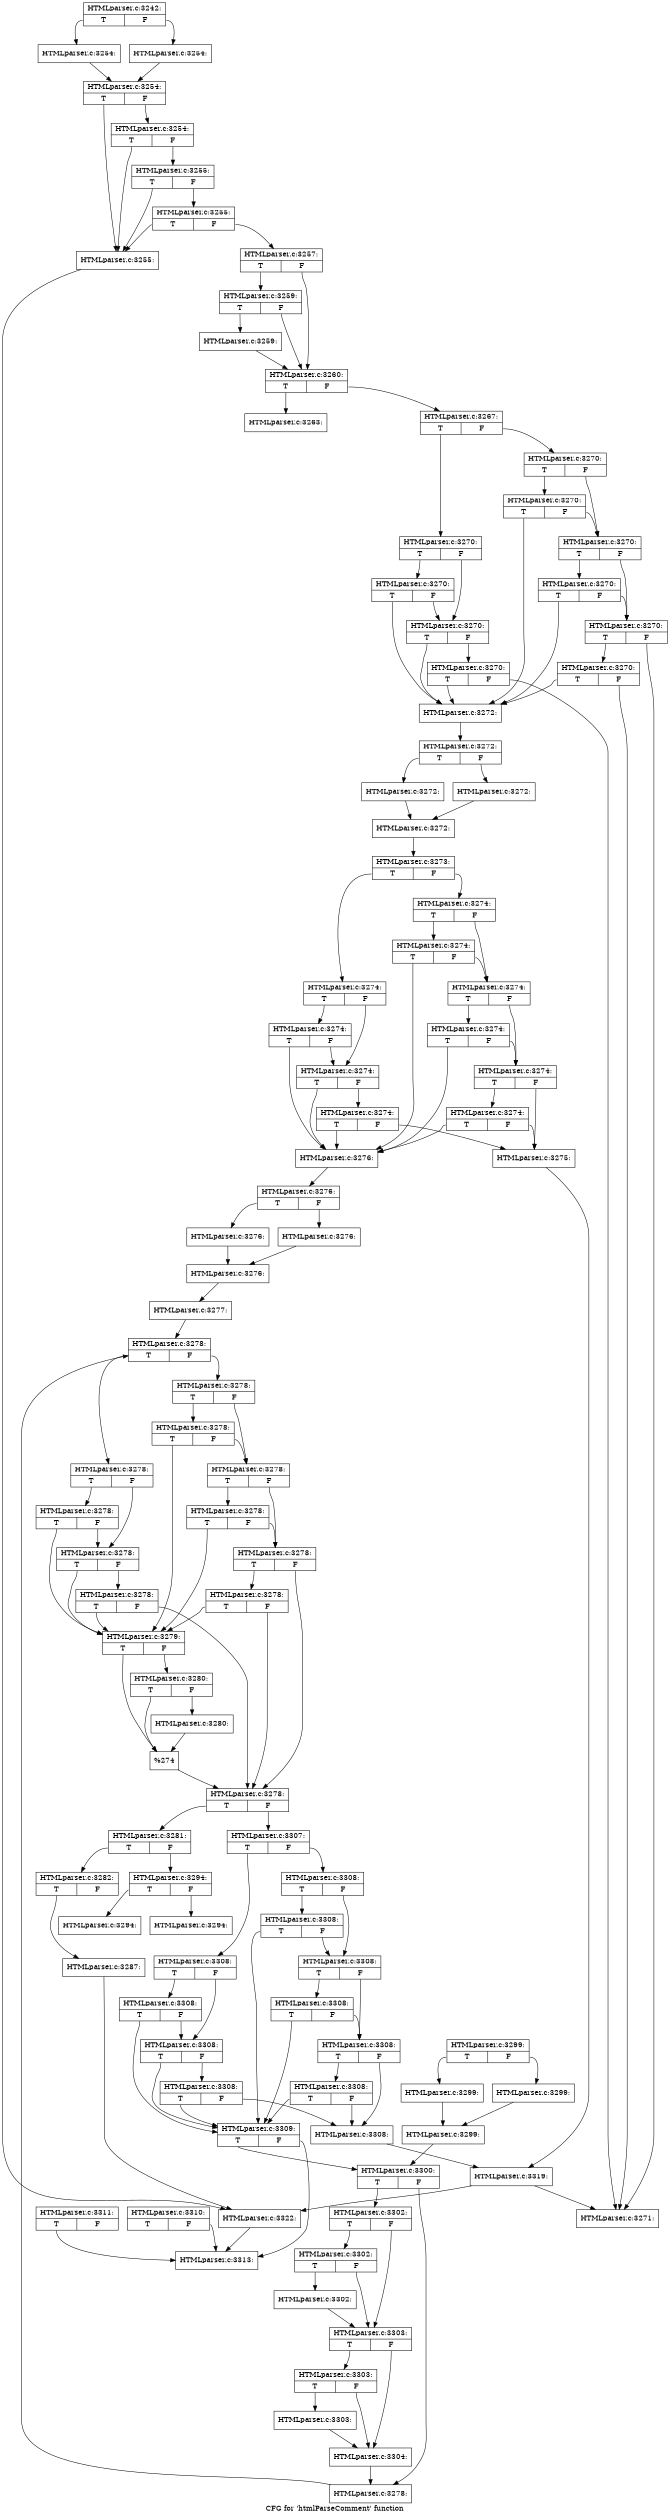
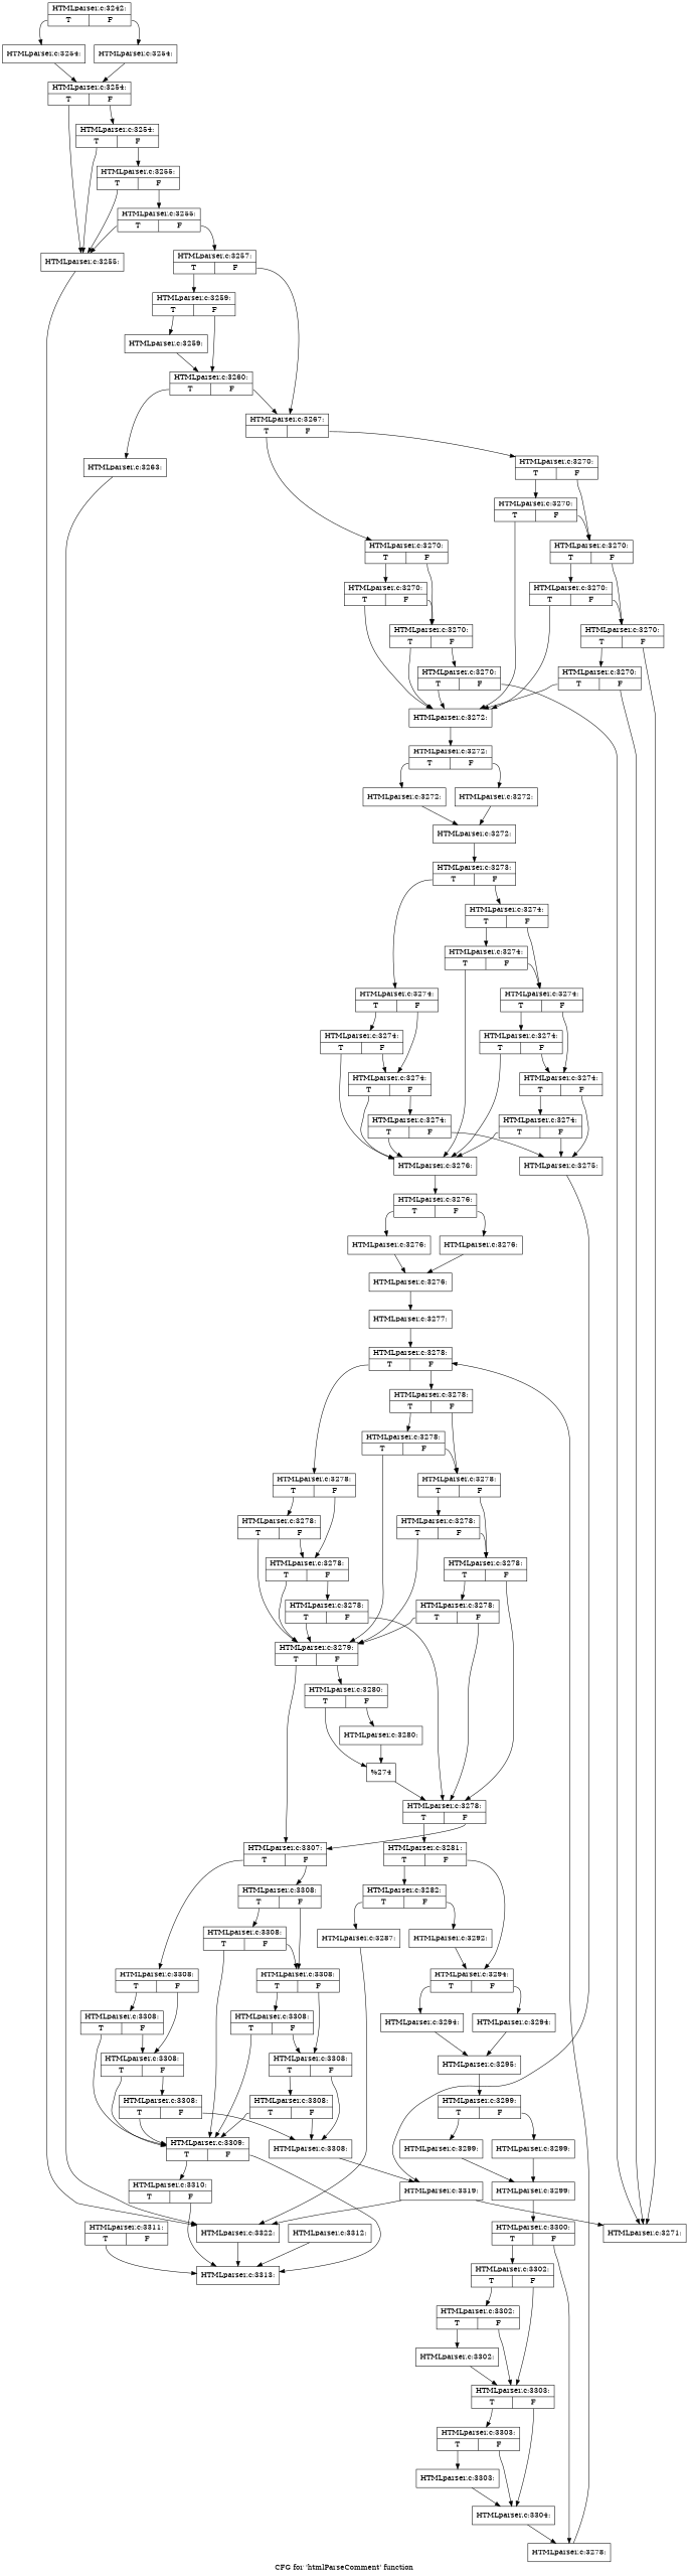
  digraph {
    label="CFG for 'htmlParseComment' function"
    node [shape=record]
    edge [tailport=s0]
    n1 [label="{HTMLparser.c:3242:|{<s0>T|<s1>F}}"]
    n2 [label="{HTMLparser.c:3254:}"]
    n3 [label="{HTMLparser.c:3254:}"]
    n4 [label="{HTMLparser.c:3254:|{<s0>T|<s1>F}}"]
    n5 [label="{HTMLparser.c:3255:}"]
    n6 [label="{HTMLparser.c:3254:|{<s0>T|<s1>F}}"]
    n7 [label="{HTMLparser.c:3322:}"]
    n8 [label="{HTMLparser.c:3255:|{<s0>T|<s1>F}}"]
    n9 [label="{HTMLparser.c:3313:}"]
    n10 [label="{HTMLparser.c:3255:|{<s0>T|<s1>F}}"]
    n11 [label="{HTMLparser.c:3257:|{<s0>T|<s1>F}}"]
    n12 [label="{HTMLparser.c:3259:|{<s0>T|<s1>F}}"]
    n13 [label="{HTMLparser.c:3260:|{<s0>T|<s1>F}}"]
    n14 [label="{HTMLparser.c:3259:}"]
    n15 [label="{HTMLparser.c:3263:}"]
    n16 [label="{HTMLparser.c:3267:|{<s0>T|<s1>F}}"]
    n17 [label="{HTMLparser.c:3270:|{<s0>T|<s1>F}}"]
    n18 [label="{HTMLparser.c:3270:|{<s0>T|<s1>F}}"]
    n19 [label="{HTMLparser.c:3270:|{<s0>T|<s1>F}}"]
    n20 [label="{HTMLparser.c:3270:|{<s0>T|<s1>F}}"]
    n21 [label="{HTMLparser.c:3270:|{<s0>T|<s1>F}}"]
    n22 [label="{HTMLparser.c:3270:|{<s0>T|<s1>F}}"]
    n23 [label="{HTMLparser.c:3272:}"]
    n24 [label="{HTMLparser.c:3270:|{<s0>T|<s1>F}}"]
    n25 [label="{HTMLparser.c:3270:|{<s0>T|<s1>F}}"]
    n26 [label="{HTMLparser.c:3270:|{<s0>T|<s1>F}}"]
    n27 [label="{HTMLparser.c:3272:|{<s0>T|<s1>F}}"]
    n28 [label="{HTMLparser.c:3271:}"]
    n29 [label="{HTMLparser.c:3272:}"]
    n30 [label="{HTMLparser.c:3272:}"]
    n31 [label="{HTMLparser.c:3319:}"]
    n32 [label="{HTMLparser.c:3270:|{<s0>T|<s1>F}}"]
    n33 [label="{HTMLparser.c:3272:}"]
    n34 [label="{HTMLparser.c:3273:|{<s0>T|<s1>F}}"]
    n35 [label="{HTMLparser.c:3274:|{<s0>T|<s1>F}}"]
    n36 [label="{HTMLparser.c:3274:|{<s0>T|<s1>F}}"]
    n37 [label="{HTMLparser.c:3274:|{<s0>T|<s1>F}}"]
    n38 [label="{HTMLparser.c:3274:|{<s0>T|<s1>F}}"]
    n39 [label="{HTMLparser.c:3274:|{<s0>T|<s1>F}}"]
    n40 [label="{HTMLparser.c:3274:|{<s0>T|<s1>F}}"]
    n41 [label="{HTMLparser.c:3276:}"]
    n42 [label="{HTMLparser.c:3274:|{<s0>T|<s1>F}}"]
    n43 [label="{HTMLparser.c:3274:|{<s0>T|<s1>F}}"]
    n44 [label="{HTMLparser.c:3274:|{<s0>T|<s1>F}}"]
    n45 [label="{HTMLparser.c:3276:|{<s0>T|<s1>F}}"]
    n46 [label="{HTMLparser.c:3275:}"]
    n47 [label="{HTMLparser.c:3276:}"]
    n48 [label="{HTMLparser.c:3276:}"]
    n49 [label="{HTMLparser.c:3274:|{<s0>T|<s1>F}}"]
    n50 [label="{HTMLparser.c:3276:}"]
    n51 [label="{HTMLparser.c:3277:}"]
    n52 [label="{HTMLparser.c:3278:|{<s0>T|<s1>F}}"]
    n53 [label="{HTMLparser.c:3278:|{<s0>T|<s1>F}}"]
    n54 [label="{HTMLparser.c:3278:|{<s0>T|<s1>F}}"]
    n55 [label="{HTMLparser.c:3278:|{<s0>T|<s1>F}}"]
    n56 [label="{HTMLparser.c:3278:|{<s0>T|<s1>F}}"]
    n57 [label="{HTMLparser.c:3278:|{<s0>T|<s1>F}}"]
    n58 [label="{HTMLparser.c:3278:|{<s0>T|<s1>F}}"]
    n59 [label="{HTMLparser.c:3279:|{<s0>T|<s1>F}}"]
    n60 [label="{HTMLparser.c:3278:|{<s0>T|<s1>F}}"]
    n61 [label="{HTMLparser.c:3278:|{<s0>T|<s1>F}}"]
    n62 [label="{HTMLparser.c:3278:|{<s0>T|<s1>F}}"]
    n63 [label="{%274}"]
    n64 [label="{HTMLparser.c:3280:|{<s0>T|<s1>F}}"]
    n65 [label="{HTMLparser.c:3278:|{<s0>T|<s1>F}}"]
    n66 [label="{HTMLparser.c:3280:}"]
    n67 [label="{HTMLparser.c:3281:|{<s0>T|<s1>F}}"]
    n68 [label="{HTMLparser.c:3307:|{<s0>T|<s1>F}}"]
    n69 [label="{HTMLparser.c:3282:|{<s0>T|<s1>F}}"]
    n70 [label="{HTMLparser.c:3294:|{<s0>T|<s1>F}}"]
    n71 [label="{HTMLparser.c:3308:|{<s0>T|<s1>F}}"]
    n72 [label="{HTMLparser.c:3308:|{<s0>T|<s1>F}}"]
    n73 [label="{HTMLparser.c:3278:|{<s0>T|<s1>F}}"]
    n74 [label="{HTMLparser.c:3287:}"]
+   n75 [label="{HTMLparser.c:3292:}"]
    n76 [label="{HTMLparser.c:3294:}"]
    n77 [label="{HTMLparser.c:3294:}"]
    n78 [label="{HTMLparser.c:3308:|{<s0>T|<s1>F}}"]
    n79 [label="{HTMLparser.c:3308:|{<s0>T|<s1>F}}"]
    n80 [label="{HTMLparser.c:3308:|{<s0>T|<s1>F}}"]
    n81 [label="{HTMLparser.c:3308:|{<s0>T|<s1>F}}"]
+   n82 [label="{HTMLparser.c:3295:}"]
    n83 [label="{HTMLparser.c:3299:|{<s0>T|<s1>F}}"]
    n84 [label="{HTMLparser.c:3299:}"]
    n85 [label="{HTMLparser.c:3299:}"]
    n86 [label="{HTMLparser.c:3299:}"]
    n87 [label="{HTMLparser.c:3300:|{<s0>T|<s1>F}}"]
    n88 [label="{HTMLparser.c:3302:|{<s0>T|<s1>F}}"]
    n89 [label="{HTMLparser.c:3278:}"]
    n90 [label="{HTMLparser.c:3302:|{<s0>T|<s1>F}}"]
    n91 [label="{HTMLparser.c:3303:|{<s0>T|<s1>F}}"]
    n92 [label="{HTMLparser.c:3302:}"]
    n93 [label="{HTMLparser.c:3303:|{<s0>T|<s1>F}}"]
    n94 [label="{HTMLparser.c:3304:}"]
    n95 [label="{HTMLparser.c:3303:}"]
    n96 [label="{HTMLparser.c:3309:|{<s0>T|<s1>F}}"]
    n97 [label="{HTMLparser.c:3308:|{<s0>T|<s1>F}}"]
    n98 [label="{HTMLparser.c:3308:|{<s0>T|<s1>F}}"]
    n99 [label="{HTMLparser.c:3308:|{<s0>T|<s1>F}}"]
    n100 [label="{HTMLparser.c:3310:|{<s0>T|<s1>F}}"]
    n101 [label="{HTMLparser.c:3308:}"]
    n102 [label="{HTMLparser.c:3308:|{<s0>T|<s1>F}}"]
    n103 [label="{HTMLparser.c:3311:|{<s0>T|<s1>F}}"]
+   n104 [label="{HTMLparser.c:3312:}"]
    n1 -> n2
    n1 -> n3 [tailport=s1]
    n2 -> n4
    n3 -> n4
    n4 -> n5
    n4 -> n6 [tailport=s1]
    n5 -> n7
    n6 -> n5
    n6 -> n8 [tailport=s1]
    n7 -> n9
    n8 -> n5
    n8 -> n10 [tailport=s1]
    n10 -> n5
    n10 -> n11 [tailport=s1]
    n11 -> n12
-   n11 -> n13 [tailport=s1]
+   n11 -> n16 [tailport=s1]
    n12 -> n13 [tailport=s1]
    n12 -> n14
    n13 -> n15
    n13 -> n16 [tailport=s1]
    n14 -> n13
+   n15 -> n7
    n16 -> n17
    n16 -> n18 [tailport=s1]
    n17 -> n19
    n17 -> n20 [tailport=s1]
    n18 -> n21
    n18 -> n22 [tailport=s1]
    n19 -> n20 [tailport=s1]
    n19 -> n23
    n20 -> n23
    n20 -> n24 [tailport=s1]
    n21 -> n22 [tailport=s1]
    n21 -> n23
    n22 -> n25
    n22 -> n26 [tailport=s1]
    n23 -> n27
    n24 -> n23
    n24 -> n28 [tailport=s1]
    n25 -> n23
    n25 -> n26 [tailport=s1]
    n26 -> n28 [tailport=s1]
    n26 -> n32
    n27 -> n29
    n27 -> n30 [tailport=s1]
    n29 -> n33
    n30 -> n33
    n31 -> n7
    n31 -> n28
    n32 -> n23
    n32 -> n28 [tailport=s1]
    n33 -> n34
    n34 -> n35
    n34 -> n36 [tailport=s1]
    n35 -> n37
    n35 -> n38 [tailport=s1]
    n36 -> n39
    n36 -> n40 [tailport=s1]
    n37 -> n38 [tailport=s1]
    n37 -> n41
    n38 -> n41
    n38 -> n42 [tailport=s1]
    n39 -> n40 [tailport=s1]
    n39 -> n41
    n40 -> n43
    n40 -> n44 [tailport=s1]
    n41 -> n45
    n42 -> n41
    n42 -> n46 [tailport=s1]
    n43 -> n41
    n43 -> n44 [tailport=s1]
    n44 -> n46 [tailport=s1]
    n44 -> n49
    n45 -> n47
    n45 -> n48 [tailport=s1]
    n46 -> n31
    n47 -> n50
    n48 -> n50
    n49 -> n41
    n49 -> n46 [tailport=s1]
    n50 -> n51
    n51 -> n52
    n52 -> n53
    n52 -> n54 [tailport=s1]
    n53 -> n55
    n53 -> n56 [tailport=s1]
    n54 -> n57
    n54 -> n58 [tailport=s1]
    n55 -> n56 [tailport=s1]
    n55 -> n59
    n56 -> n59
    n56 -> n60 [tailport=s1]
    n57 -> n58 [tailport=s1]
    n57 -> n59
    n58 -> n61
    n58 -> n62 [tailport=s1]
-   n59 -> n63
+   n59 -> n68
    n59 -> n64 [tailport=s1]
    n60 -> n59
    n60 -> n65 [tailport=s1]
    n61 -> n59
    n61 -> n62 [tailport=s1]
    n62 -> n65 [tailport=s1]
    n62 -> n73
    n63 -> n65
    n64 -> n63
    n64 -> n66 [tailport=s1]
    n65 -> n67
    n65 -> n68 [tailport=s1]
    n66 -> n63
    n67 -> n69
    n67 -> n70 [tailport=s1]
    n68 -> n71
    n68 -> n72 [tailport=s1]
    n69 -> n74
+   n69 -> n75 [tailport=s1]
    n70 -> n76
    n70 -> n77 [tailport=s1]
    n71 -> n78
    n71 -> n79 [tailport=s1]
    n72 -> n80
    n72 -> n81 [tailport=s1]
    n73 -> n59
    n73 -> n65 [tailport=s1]
    n74 -> n7
+   n75 -> n70
+   n76 -> n82
+   n77 -> n82
    n78 -> n79 [tailport=s1]
    n78 -> n96
    n79 -> n96
    n79 -> n97 [tailport=s1]
    n80 -> n81 [tailport=s1]
    n80 -> n96
    n81 -> n98
    n81 -> n99 [tailport=s1]
+   n82 -> n83
    n83 -> n84
    n83 -> n85 [tailport=s1]
    n84 -> n86
    n85 -> n86
    n86 -> n87
    n87 -> n88
    n87 -> n89 [tailport=s1]
    n88 -> n90
    n88 -> n91 [tailport=s1]
    n89 -> n52
    n90 -> n91 [tailport=s1]
    n90 -> n92
    n91 -> n93
    n91 -> n94 [tailport=s1]
    n92 -> n91
    n93 -> n94 [tailport=s1]
    n93 -> n95
    n94 -> n89
    n95 -> n94
    n96 -> n9 [tailport=s1]
-   n96 -> n87
+   n96 -> n100
    n97 -> n96
    n97 -> n101 [tailport=s1]
    n98 -> n96
    n98 -> n99 [tailport=s1]
    n99 -> n101 [tailport=s1]
    n99 -> n102
    n100 -> n9 [tailport=s1]
    n101 -> n31
    n102 -> n96
    n102 -> n101 [tailport=s1]
    n103 -> n9
+   n104 -> n9
  }
